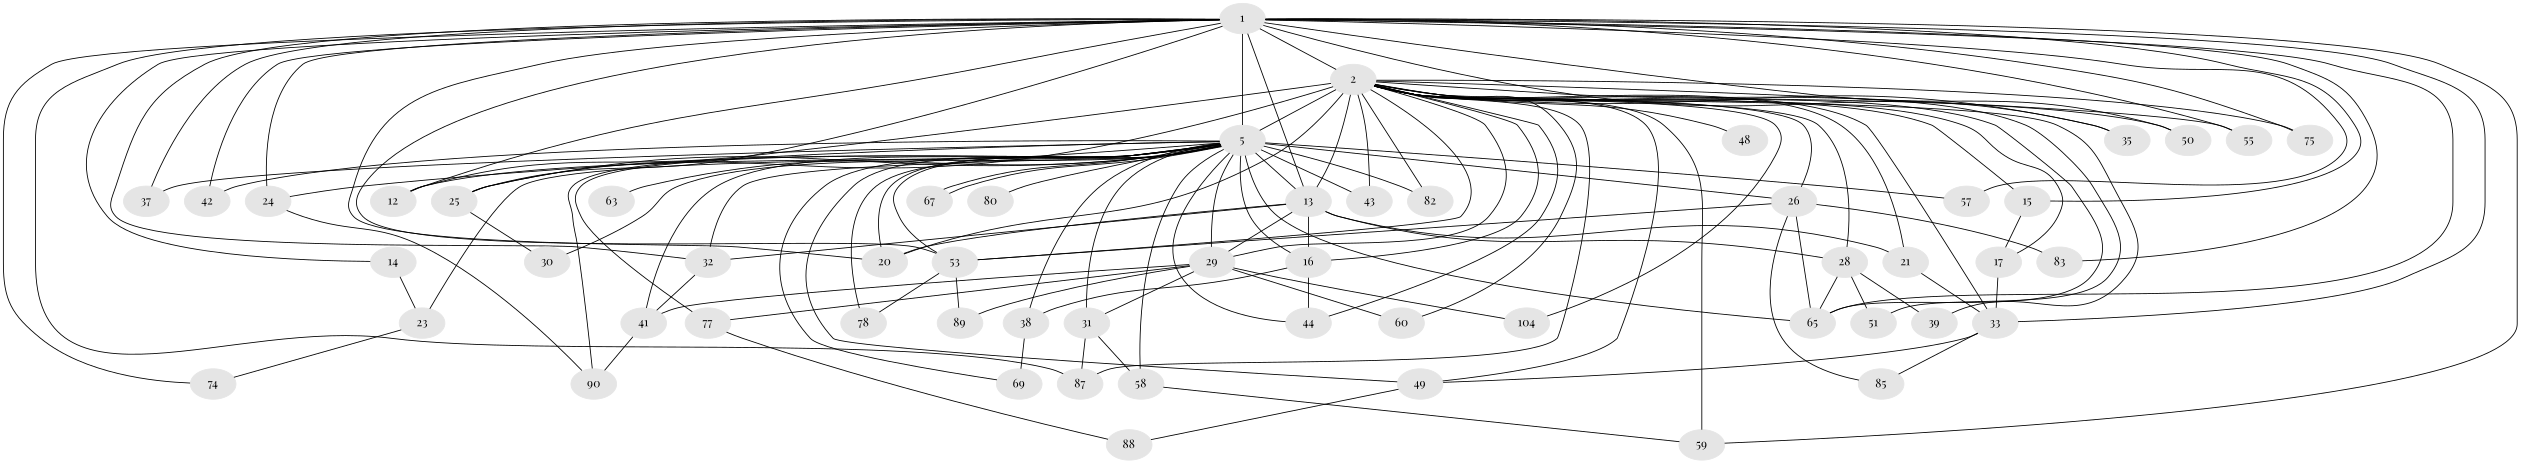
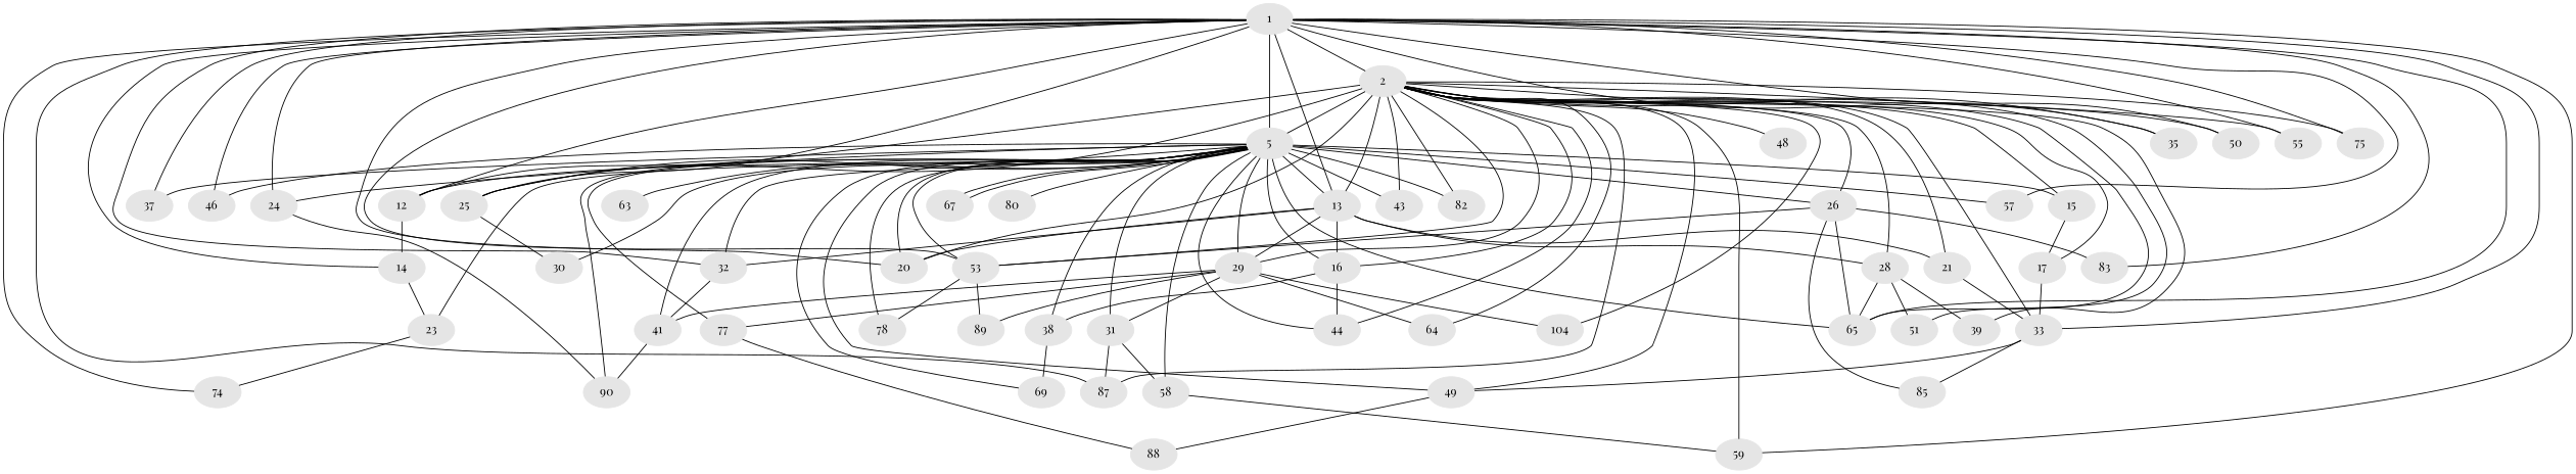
  graph {
    fontname="Playfair Display"
    node [color=gray90 fontname="Playfair Display" style=filled]
    edge [fontname="Playfair Display"]
    1 [super="+4"]
    2 [super="+3+103+70+8"]
    5 [super="+6+92+110+11+62+7+64+71+61"]
    12
    13 [super="+34+19+22"]
    14 [super="+40"]
    15
    20 [super="+36"]
    24
    25 [super="+109"]
    32 [super="+52"]
    33
    35
    37 [super="+97"]
-   42
+   42 [label=46]
    50
    53 [super="+94+66"]
    55
    57
    59 [super="+76"]
    65 [super="+91"]
    74
    75
    83
    87
-   60
+   60 [label=64]
    16
    17 [super="+111"]
    21 [super="+72"]
    26 [super="+54+95"]
    28
    29
    39
    43
    44 [super="+81"]
    48
    49
    51
    82
    104
    23 [super="+45"]
    30
    31 [super="+107"]
    38
    41 [super="+105"]
    58
    63
    67
    69
    77 [super="+84"]
    78
    80
    90
    85
    89
    88
    1 -- 2 [weight=10]
    1 -- 5 [weight=14]
    1 -- 12
    1 -- 13
    1 -- 14
-   1 -- 15
+   5 -- 15
    1 -- 20
    1 -- 24
    1 -- 25
    1 -- 32
    1 -- 33
    1 -- 35
    1 -- 37
    1 -- 42
    1 -- 50
    1 -- 53
    1 -- 55
    1 -- 57 [weight=2]
    1 -- 59
    1 -- 65
    1 -- 74
    1 -- 75
    1 -- 83
    1 -- 87
    2 -- 5 [weight=18]
    2 -- 12
    2 -- 13 [weight=2]
    2 -- 15 [weight=2]
    2 -- 20
    2 -- 25 [weight=2]
    2 -- 33 [weight=2]
    2 -- 35
    2 -- 50
    2 -- 53
    2 -- 55
    2 -- 59 [weight=2]
    2 -- 65
    2 -- 75
    2 -- 87
    2 -- 60
    2 -- 16 [weight=2]
    2 -- 17
    2 -- 21 [weight=2]
    2 -- 26 [weight=2]
    2 -- 28
    2 -- 29
    2 -- 39
    2 -- 43
    2 -- 44
    2 -- 48 [weight=2]
    2 -- 49
    2 -- 51
    2 -- 82
    2 -- 104
    5 -- 12
    5 -- 13 [weight=3]
    5 -- 20
    5 -- 24
    5 -- 25 [weight=2]
    5 -- 32
    5 -- 37
    5 -- 42
    5 -- 53
    5 -- 57
    5 -- 65
    5 -- 16
    5 -- 26 [weight=2]
    5 -- 29 [weight=2]
    5 -- 43
    5 -- 44
    5 -- 49
    5 -- 82
    5 -- 23 [weight=3]
    5 -- 30
    5 -- 31
    5 -- 38
    5 -- 41
    5 -- 58
    5 -- 63 [weight=2]
    5 -- 67
    5 -- 67
    5 -- 69
    5 -- 77
    5 -- 78
    5 -- 80 [weight=2]
    5 -- 90
+   12 -- 14
    13 -- 20
    13 -- 32
    13 -- 16
    13 -- 21
    13 -- 28
    13 -- 29
    14 -- 23
    15 -- 17
    24 -- 90
    25 -- 30
    32 -- 41
    33 -- 49
    33 -- 85
    53 -- 78
    53 -- 89
    16 -- 44
    16 -- 38
    17 -- 33
    21 -- 33
    26 -- 53
    26 -- 65
    26 -- 83
    26 -- 85
    28 -- 65
    28 -- 39
    28 -- 51
    29 -- 60
    29 -- 104
    29 -- 31
    29 -- 41
    29 -- 77 [weight=2]
    29 -- 89
    49 -- 88
    23 -- 74
    31 -- 87
    31 -- 58
    38 -- 69
    41 -- 90
    58 -- 59
    77 -- 88
  }
